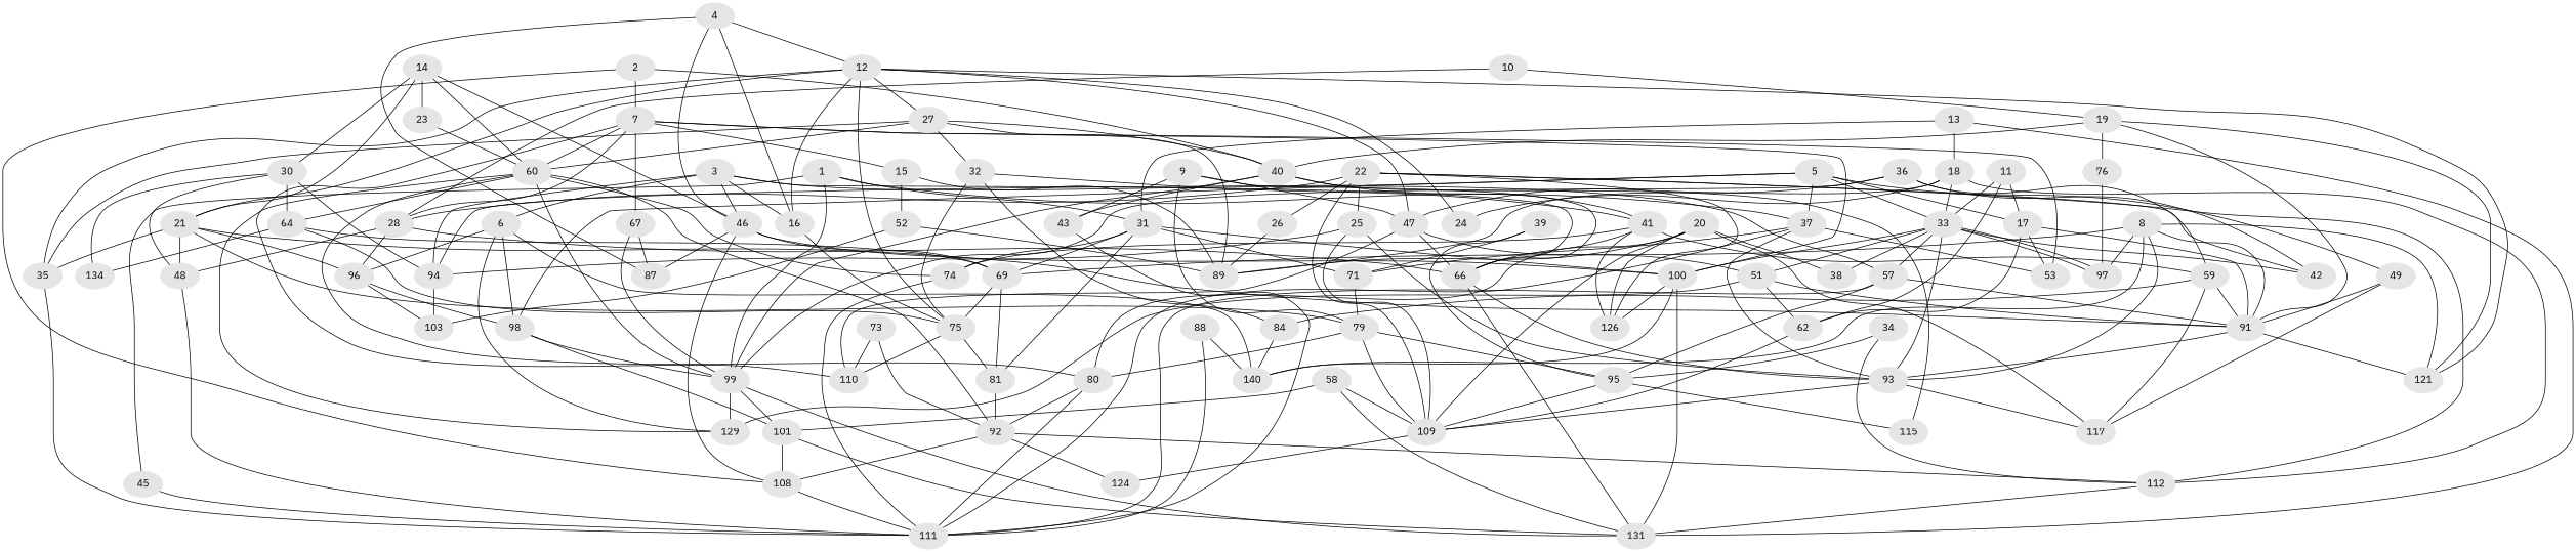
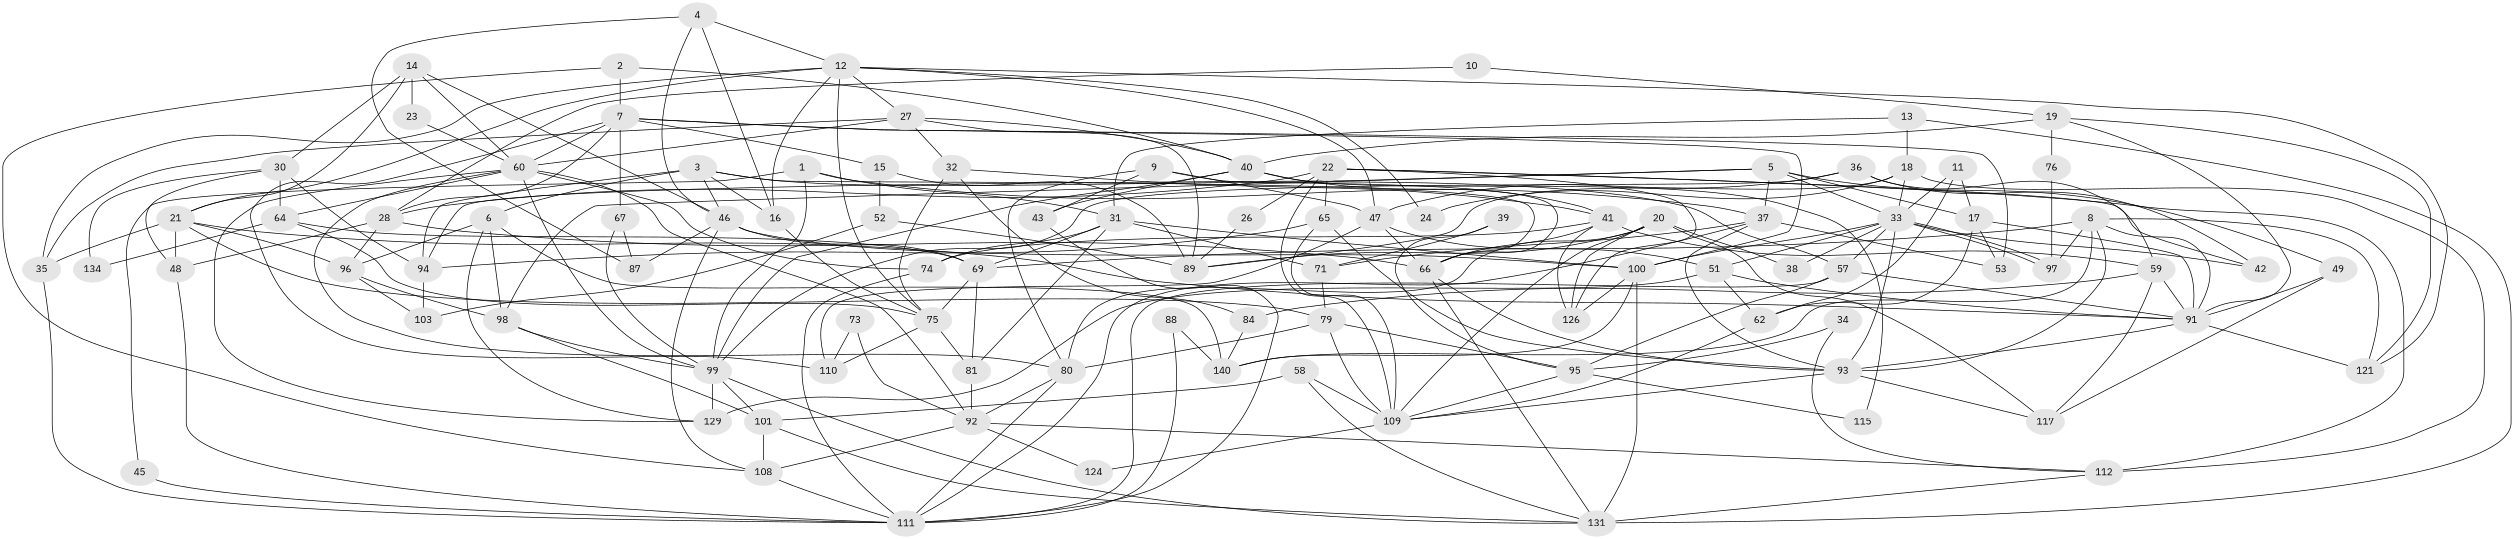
  graph {
    fontname="IBM Plex Sans"
    node [color=gray90 fontname="IBM Plex Sans" style=filled]
    edge [fontname="IBM Plex Sans"]
    31 [super="+83"]
    100 [super="+119"]
    69 [super="+90"]
    71 [super="+106"]
    74 [super="+138"]
    81
    1
    37 [super="+85"]
    45
    99 [super="+136"]
    53
    93 [super="+135"]
    111 [super="+120"]
    129 [super="+133"]
    131 [super="+146"]
    101
    7 [super="+123"]
    15 [super="+65"]
    28 [super="+148"]
    60 [super="+145"]
    67
    110
    2
    40 [super="+118"]
    108
    43
    41 [super="+113"]
    115
    3 [super="+70"]
    6 [super="+102"]
    16 [super="+139"]
    46 [super="+130"]
    57
    66 [super="+78"]
    94
    98 [super="+141"]
    96 [super="+125"]
    140
    75 [super="+137"]
    87
    91 [super="+107"]
    95 [super="+147"]
    103
    12 [super="+72"]
    121
    47 [super="+56"]
    21 [super="+54"]
    24
    27 [super="+29"]
    35
    4
    5 [super="+132"]
    17 [super="+55"]
    33 [super="+86"]
    49
    62 [super="+114"]
    97
    38
    42 [super="+61"]
    51 [super="+128"]
    117
    52
    89 [super="+142"]
    48 [super="+104"]
    80
    64 [super="+143"]
    92 [super="+144"]
    126
    30 [super="+50"]
    134
    8
    109 [super="+122"]
    9
    79 [super="+105"]
    10
    19
    76
    11
    32 [super="+127"]
    18 [super="+63"]
    112 [super="+116"]
    13
    14 [super="+44"]
    23
    20 [super="+82"]
    124
    22 [super="+77"]
-   25
+   25 [label=65]
    26
    84
    59 [super="+68"]
    34
    36
    39
    58
    73
    88
    31 -- 100
    31 -- 69
    31 -- 71
    31 -- 74
    31 -- 81
    100 -- 131 [weight=2]
    100 -- 140
    100 -- 126
    69 -- 81
    69 -- 75
    71 -- 79
    74 -- 111
    81 -- 92
    1 -- 31
    1 -- 37
    1 -- 45
    1 -- 99
    37 -- 71
    37 -- 53
    37 -- 93
    37 -- 111
    45 -- 111
    99 -- 129
    99 -- 131
    99 -- 101
    93 -- 117
    93 -- 109
    101 -- 131
    101 -- 108
    7 -- 100
    7 -- 53
    7 -- 15
    7 -- 28
    7 -- 60
    7 -- 67
    7 -- 110
    15 -- 52
    15 -- 89
    28 -- 66
    28 -- 96
    28 -- 48
    60 -- 74
    60 -- 99
    60 -- 129
    60 -- 80
    60 -- 64
    60 -- 92
    67 -- 99 [weight=2]
    67 -- 87
    2 -- 7
    2 -- 40
    2 -- 108
    40 -- 99
    40 -- 43
    40 -- 41
    40 -- 115
    108 -- 111
    43 -- 111
    41 -- 74
    41 -- 66
    41 -- 126
    41 -- 59
    3 -- 6
    3 -- 16
    3 -- 46
    3 -- 57
    3 -- 66
    3 -- 94
    6 -- 129
    6 -- 98 [weight=2]
    6 -- 96
    6 -- 140
    16 -- 75
    46 -- 100
    46 -- 69
    46 -- 108
    46 -- 87
    57 -- 111
    57 -- 91
    57 -- 95
    66 -- 93
    66 -- 131
    94 -- 103
    98 -- 99
    98 -- 101
    96 -- 98
    96 -- 103
    75 -- 81
    75 -- 110
    91 -- 93
    91 -- 121
    95 -- 115
    95 -- 109
    12 -- 16
    12 -- 75 [weight=2]
    12 -- 121
    12 -- 47
    12 -- 21
    12 -- 24
    12 -- 27
    12 -- 35
    47 -- 110
    47 -- 66
    47 -- 51 [weight=2]
    21 -- 96
    21 -- 91
    21 -- 35
    21 -- 48
    21 -- 79
    27 -- 60
    27 -- 40
    27 -- 35
    27 -- 89
    27 -- 32
    35 -- 111
    4 -- 16
    4 -- 46
    4 -- 87
    4 -- 12
    5 -- 37
    5 -- 94
    5 -- 98
    5 -- 17
    5 -- 33
    5 -- 49
    17 -- 53
    17 -- 91
    17 -- 62
    33 -- 100
    33 -- 93
    33 -- 57
    33 -- 97
    33 -- 97
    33 -- 38
    33 -- 42
    33 -- 51
    49 -- 91
    49 -- 117
    62 -- 109
    51 -- 129
    51 -- 91
    51 -- 62
    52 -- 103
    52 -- 89
    48 -- 111
    80 -- 111
    80 -- 92
    64 -- 69
    64 -- 75
    64 -- 134
    92 -- 108
    92 -- 112
    92 -- 124
    30 -- 94
    30 -- 48
    30 -- 64
    30 -- 134
    8 -- 69
    8 -- 93
    8 -- 140
    8 -- 91
    8 -- 121
    8 -- 97
    109 -- 124
    9 -- 43
    9 -- 66
    9 -- 47
-   9 -- 79
+   9 -- 80
    79 -- 95
    79 -- 80
    79 -- 109
    10 -- 28
    10 -- 19
    19 -- 40
    19 -- 91
    19 -- 121
    19 -- 76
    76 -- 97
    11 -- 17
    11 -- 33
    11 -- 62
    32 -- 41
    32 -- 75
    32 -- 84
    18 -- 24
    18 -- 33
    18 -- 89
    18 -- 112
    112 -- 131
    13 -- 31
    13 -- 131
    13 -- 18
    14 -- 60
    14 -- 46
    14 -- 21
    14 -- 30
    14 -- 23
    23 -- 60
    20 -- 38
    20 -- 117
    20 -- 89
    20 -- 80
    20 -- 126
    20 -- 109
    22 -- 28
    22 -- 42
    22 -- 126
    22 -- 109
    22 -- 112 [weight=2]
    22 -- 25
    22 -- 26
    25 -- 93
    25 -- 94
    25 -- 109
    26 -- 89
    84 -- 140
    59 -- 91
    59 -- 117
    59 -- 84
    34 -- 95
    34 -- 112
    36 -- 99
    36 -- 47
    36 -- 42
    36 -- 59
    39 -- 71
    39 -- 95
    58 -- 131
    58 -- 101
    58 -- 109
    73 -- 110
    73 -- 92
    88 -- 111
    88 -- 140
  }
